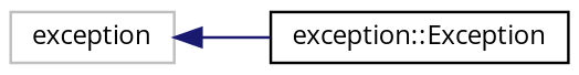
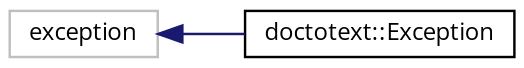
  digraph {
    rankdir=LR
    fontname="Open Sans"
    node [fillcolor=white fontname="Open Sans" fontsize=10 shape=record style=filled]
    n1 [color=grey75 height=0.2 label=exception width=0.4]
-   n2 [color=black height=0.2 label="exception::Exception" width=0.4]
+   n2 [color=black height=0.2 label="doctotext::Exception" width=0.4]
    n1 -> n2 [color=midnightblue dir=back fontname="Open Sans" fontsize=10 labelfontname=Helvetica labelfontsize=10 style=solid]
  }
